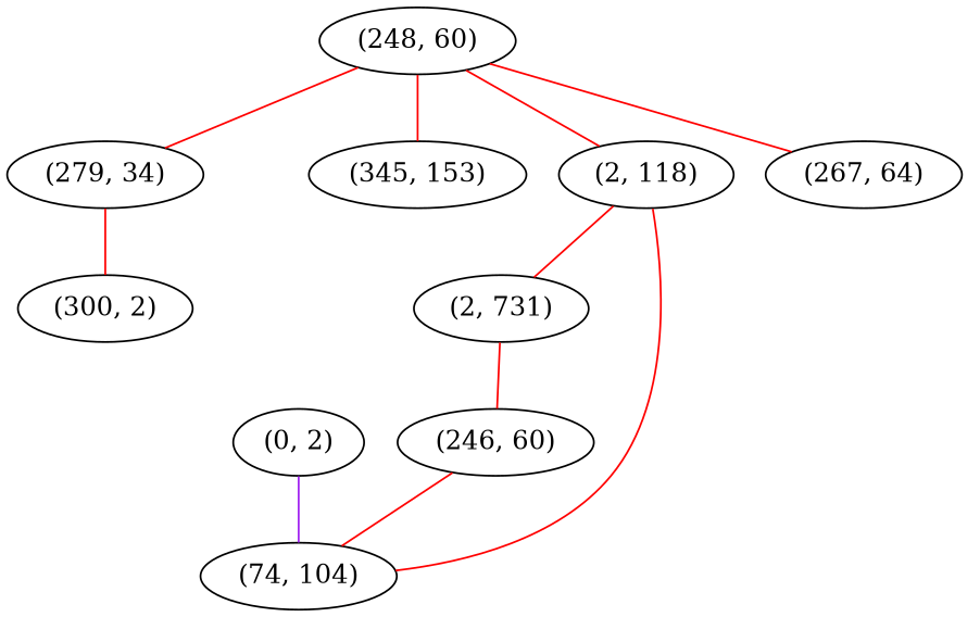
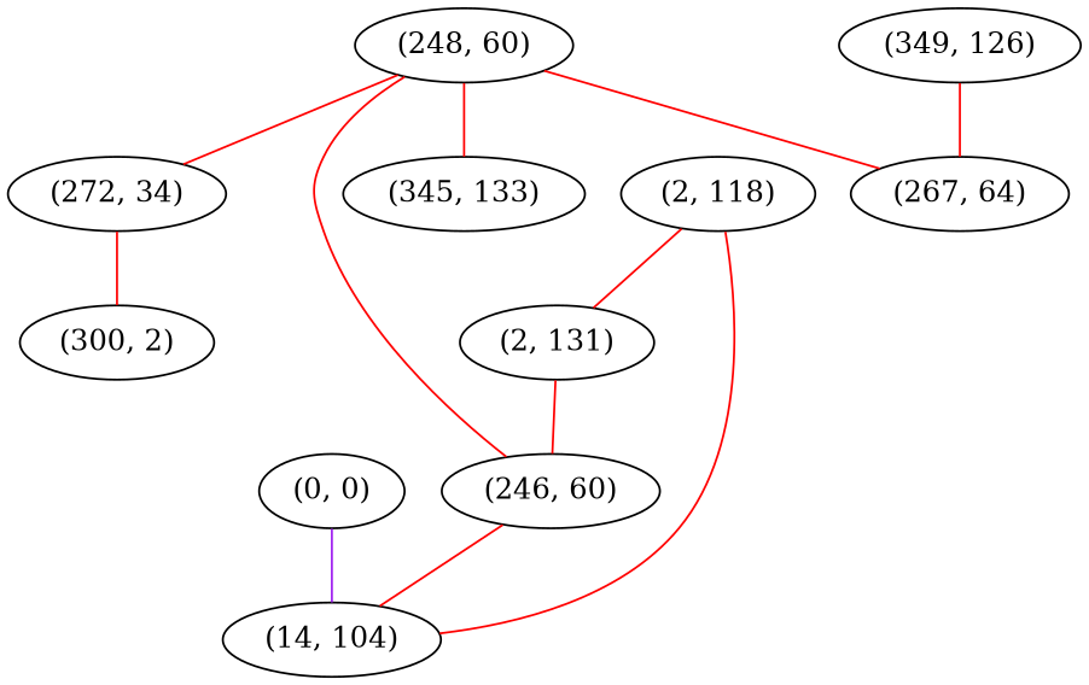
  graph {
    edge [color=red weight=1]
-   "(0, 0)" [label="(0, 2)"]
-   "(14, 104)" [label="(74, 104)"]
+   "(0, 0)"
+   "(14, 104)"
    "(248, 60)"
-   "(272, 34)" [label="(279, 34)"]
+   "(272, 34)"
    "(246, 60)"
    n6 [label="(267, 64)"]
-   "(345, 133)" [label="(345, 153)"]
+   "(345, 133)"
    n8 [label="(300, 2)"]
+   "(349, 126)"
    "(2, 118)"
-   "(2, 131)" [label="(2, 731)"]
+   "(2, 131)"
    "(0, 0)" -- "(14, 104)" [color=purple weight=4]
    "(248, 60)" -- "(272, 34)"
-   "(248, 60)" -- "(2, 118)"
+   "(248, 60)" -- "(246, 60)"
    "(248, 60)" -- n6
    "(248, 60)" -- "(345, 133)"
    "(272, 34)" -- n8
    "(246, 60)" -- "(14, 104)"
+   "(349, 126)" -- n6
    "(2, 118)" -- "(14, 104)"
    "(2, 118)" -- "(2, 131)"
    "(2, 131)" -- "(246, 60)"
  }
